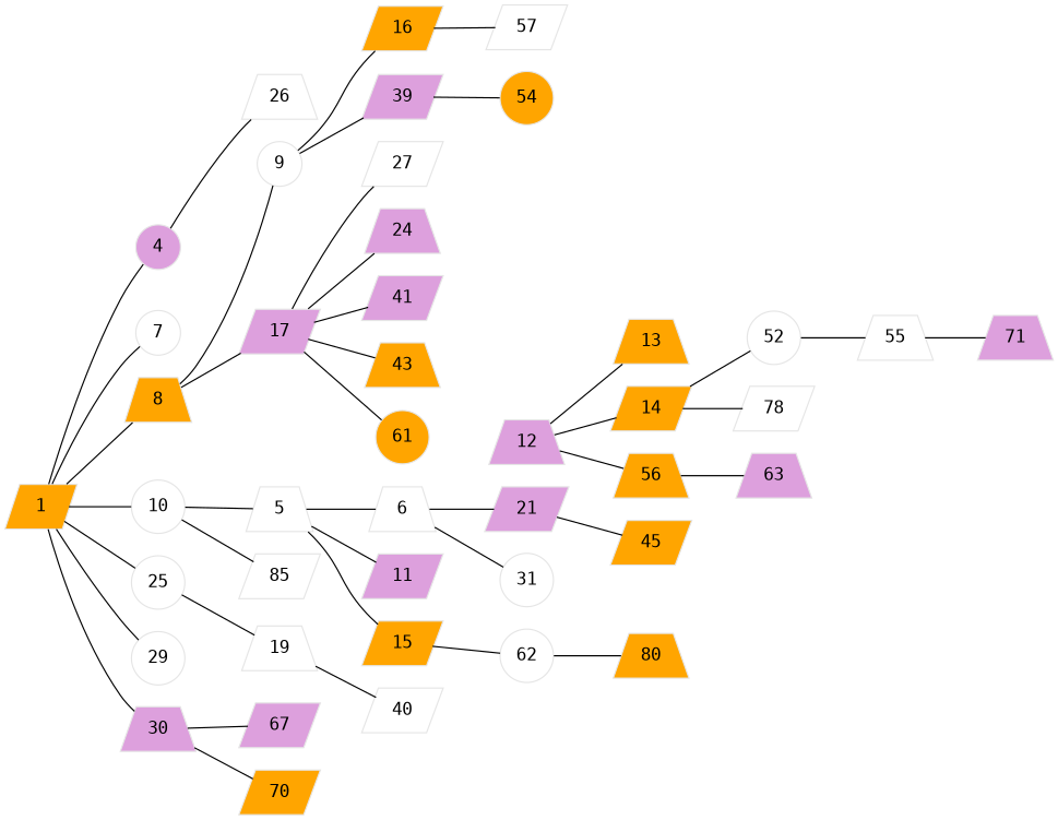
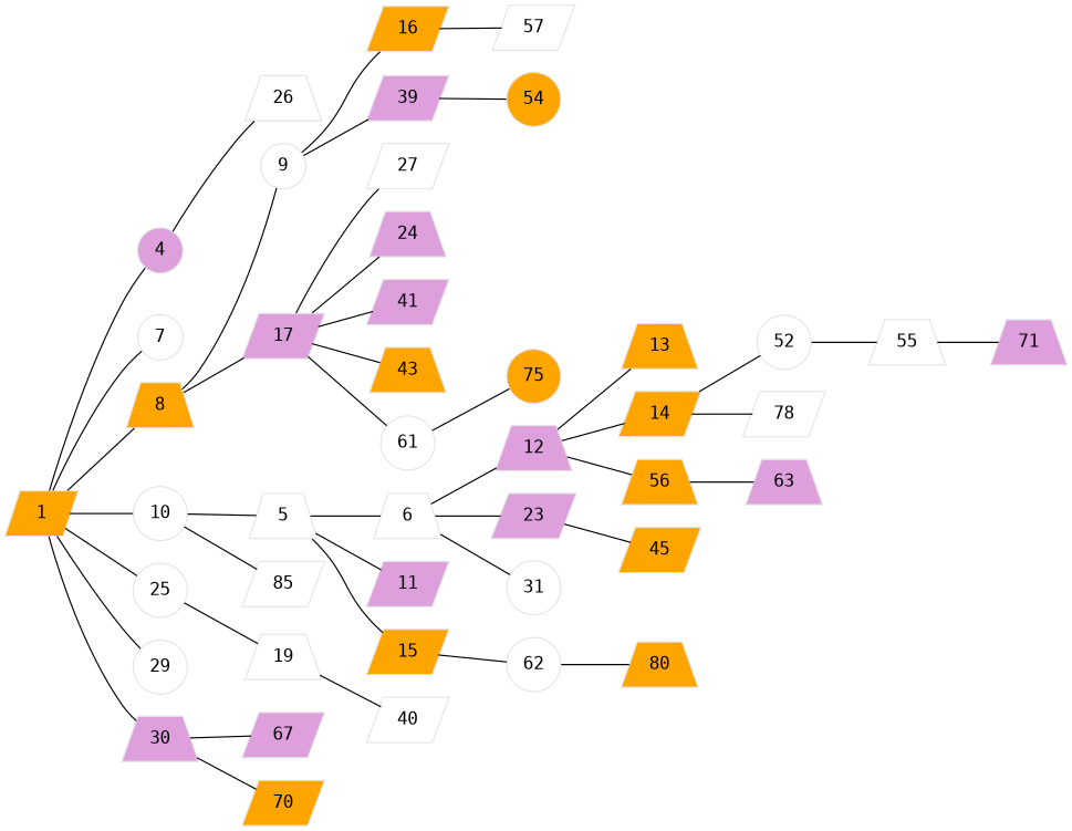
  graph {
    fontname="DejaVu Sans Mono"
    rankdir=LR
    node [color=gray90 fillcolor=white fontname="DejaVu Sans Mono" shape=parallelogram style=filled]
    edge [fontname="DejaVu Sans Mono"]
    1 [fillcolor=orange super="+2+3"]
    4 [fillcolor=plum shape=circle]
    7 [shape=circle]
    8 [fillcolor=orange shape=trapezium]
    10 [shape=circle]
    25 [shape=circle]
    29 [shape=circle super="+69+42"]
    30 [fillcolor=plum shape=trapezium]
    26 [shape=trapezium super="+34"]
    5 [shape=trapezium super="+27+72+85"]
    6 [shape=trapezium]
    11 [fillcolor=plum]
    15 [fillcolor=orange]
    9 [shape=circle]
    17 [fillcolor=plum super="+50+18+21+20"]
    n16 [label=85 super="+65"]
    19 [shape=trapezium]
    67 [fillcolor=plum]
    70 [fillcolor=orange]
    12 [fillcolor=plum shape=trapezium]
-   23 [fillcolor=plum super="+86+66+31" label=21]
+   23 [fillcolor=plum super="+86+66+31"]
    n22 [label=31 shape=circle super="+53+59"]
    62 [shape=circle]
    13 [fillcolor=orange shape=trapezium super="+45"]
    14 [fillcolor=orange super="+51+32+89+82+87+46"]
    56 [fillcolor=orange shape=trapezium]
    n27 [fillcolor=orange label=45 super="+73"]
    16 [fillcolor=orange super="+58"]
    39 [fillcolor=plum]
    n30 [label=27 super="+77+83"]
    24 [fillcolor=plum shape=trapezium super="+28+44+33+47"]
    41 [fillcolor=plum super="+76"]
    43 [fillcolor=orange shape=trapezium]
-   61 [fillcolor=orange shape=circle]
+   61 [shape=circle]
    57
    54 [fillcolor=orange shape=circle]
    52 [shape=circle]
    78
    63 [fillcolor=plum shape=trapezium]
    55 [shape=trapezium super="+60"]
    80 [fillcolor=orange shape=trapezium]
    40
+   75 [fillcolor=orange shape=circle]
    71 [fillcolor=plum shape=trapezium]
    1 -- 4
    1 -- 7
    1 -- 8
    1 -- 10
    1 -- 25
    1 -- 29
    1 -- 30
    4 -- 26
    8 -- 9
    8 -- 17
    10 -- 5
    10 -- n16
    25 -- 19
    30 -- 67
    30 -- 70
    5 -- 6
    5 -- 11
    5 -- 15
+   6 -- 12
    6 -- 23
    6 -- n22
    15 -- 62
    9 -- 16
    9 -- 39
    17 -- n30
    17 -- 24
    17 -- 41
    17 -- 43
    17 -- 61
    19 -- 40
    12 -- 13
    12 -- 14
    12 -- 56
    23 -- n27
    62 -- 80
    14 -- 52
    14 -- 78
    56 -- 63
    16 -- 57
    39 -- 54
+   61 -- 75
    52 -- 55
    55 -- 71
  }
